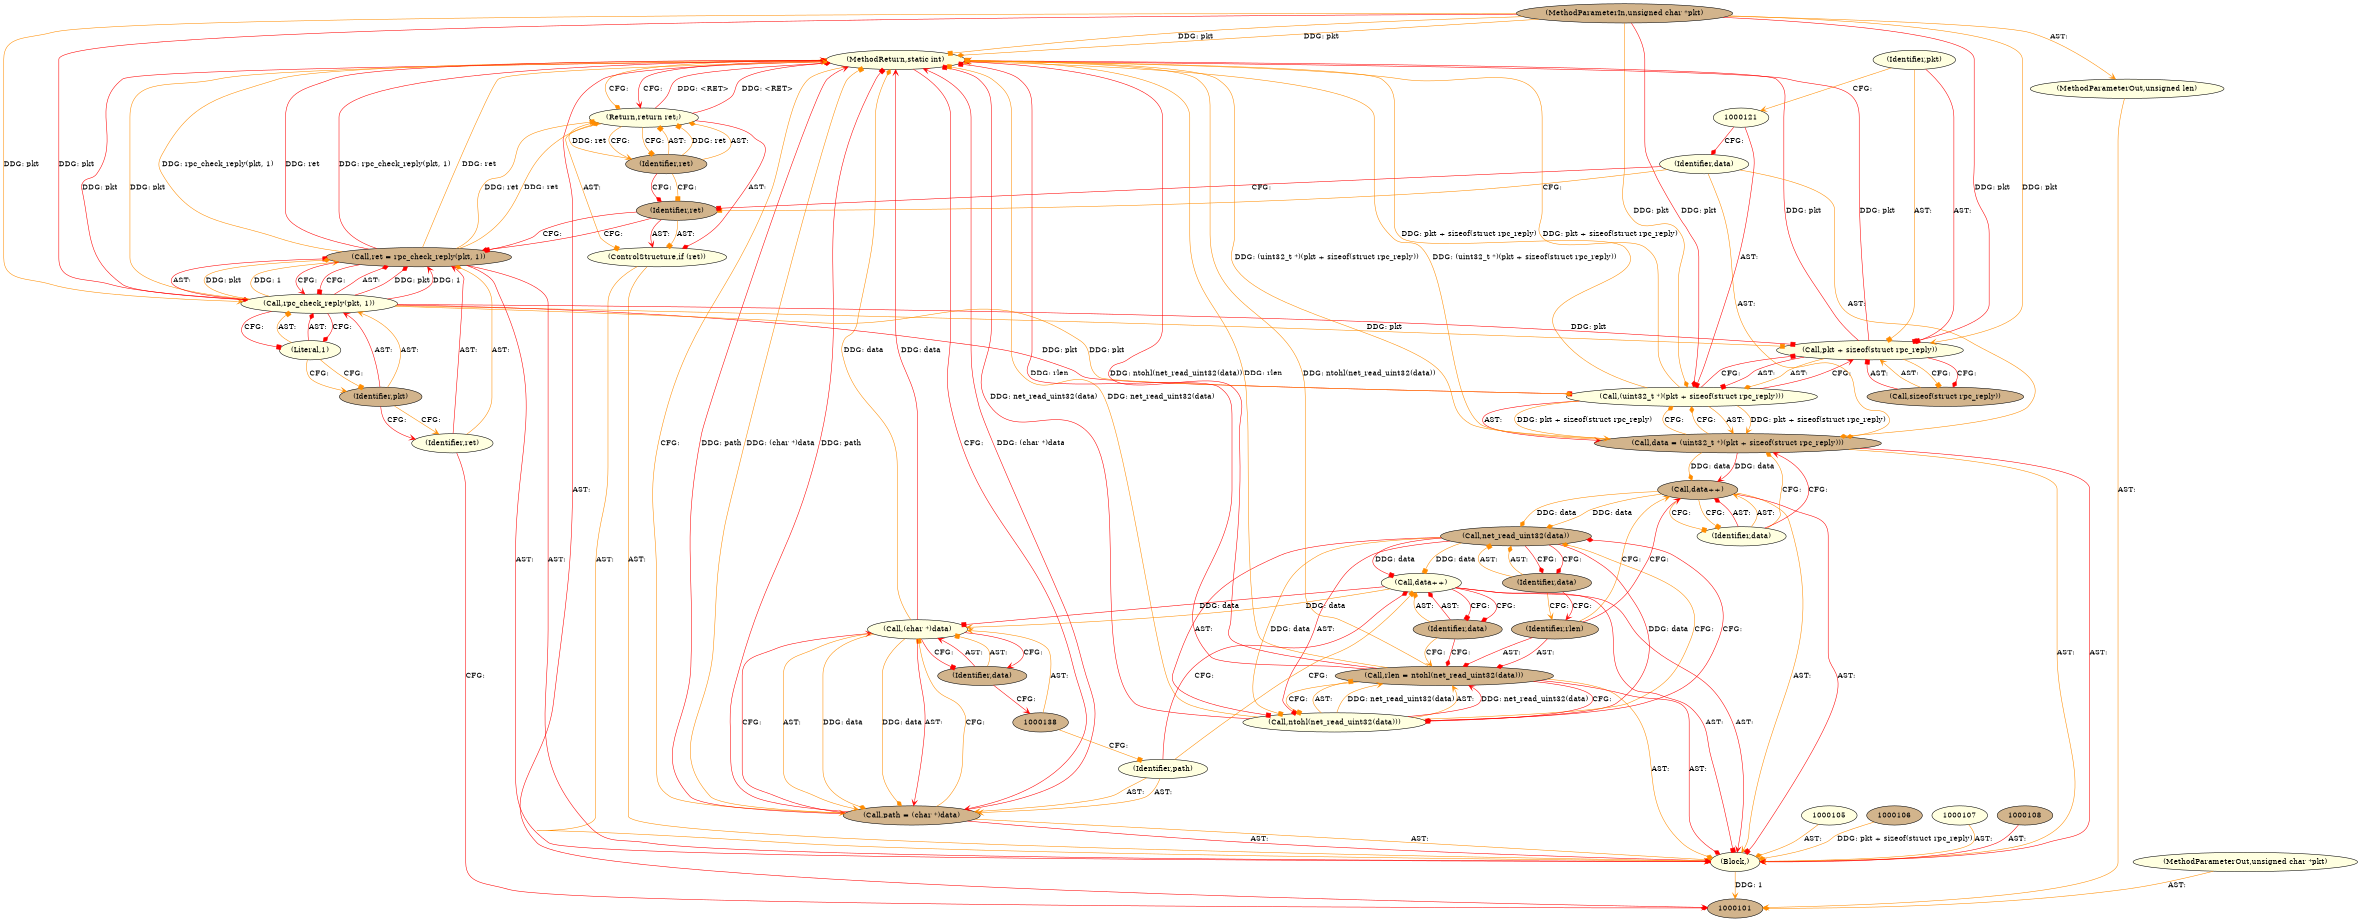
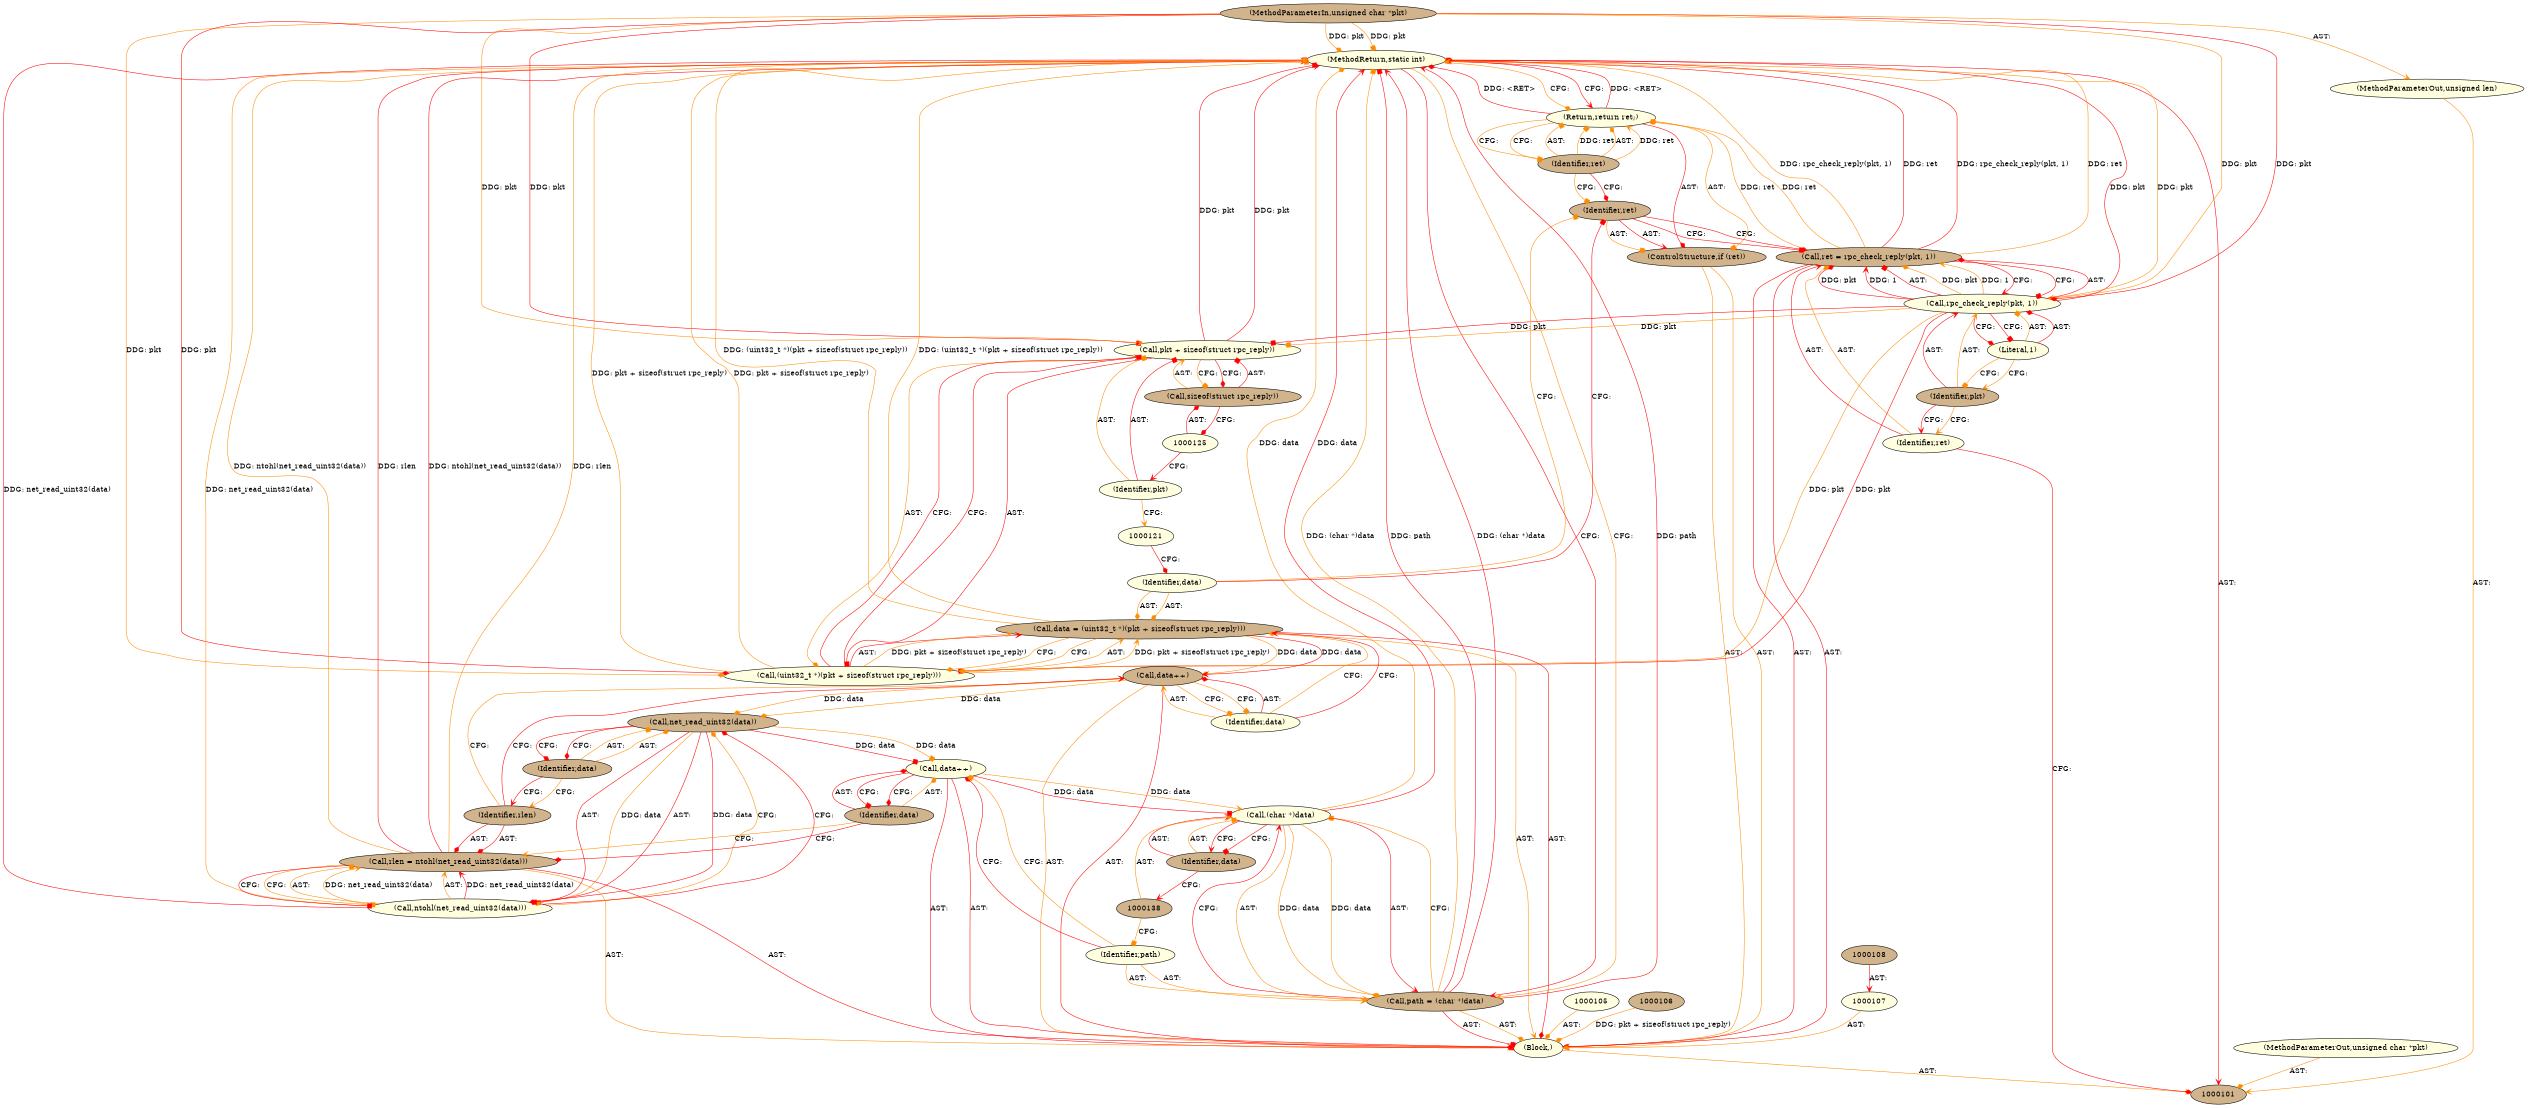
  digraph {
    node [fillcolor=lightyellow style=filled]
    edge [arrowhead=vee color=darkorange]
    n1 [label="(MethodReturn,static int)"]
    n2 [label="(Return,return ret;)"]
    n3 [fillcolor=tan label="(Call,path = (char *)data)"]
    1000101 [fillcolor=tan]
    n5 [fillcolor=tan label="(Identifier,ret)"]
-   n6 [label="(ControlStructure,if (ret))"]
+   n6 [fillcolor=tan label="(ControlStructure,if (ret))"]
    n7 [label="(Block,)"]
    n8 [label="(Call,(char *)data)"]
    n9 [fillcolor=tan label="(MethodParameterIn,unsigned char *pkt)"]
    n10 [label="(Call,pkt + sizeof(struct rpc_reply))"]
    n11 [label="(Call,(uint32_t *)(pkt + sizeof(struct rpc_reply)))"]
    n12 [label="(Call,rpc_check_reply(pkt, 1))"]
    n13 [label="(MethodParameterOut,unsigned len)"]
    n14 [fillcolor=tan label="(Call,sizeof(struct rpc_reply))"]
    n15 [fillcolor=tan label="(Call,data = (uint32_t *)(pkt + sizeof(struct rpc_reply)))"]
    n16 [fillcolor=tan label="(Call,ret = rpc_check_reply(pkt, 1))"]
    n17 [label="(Literal,1)"]
    n18 [label="(MethodParameterOut,unsigned char *pkt)"]
    n19 [fillcolor=tan label="(Identifier,ret)"]
    n20 [fillcolor=tan label="(Call,data++)"]
    n21 [label="(Identifier,data)"]
    n22 [fillcolor=tan label="(Call,net_read_uint32(data))"]
    n23 [label="(Identifier,data)"]
+   1000125
    n25 [label="(Identifier,pkt)"]
    1000121
    n27 [fillcolor=tan label="(Identifier,data)"]
    n28 [label="(Call,ntohl(net_read_uint32(data)))"]
    n29 [label="(Call,data++)"]
    n30 [fillcolor=tan label="(Identifier,rlen)"]
    n31 [fillcolor=tan label="(Call,rlen = ntohl(net_read_uint32(data)))"]
    n32 [fillcolor=tan label="(Identifier,data)"]
    n33 [fillcolor=tan label="(Identifier,data)"]
    1000138 [fillcolor=tan]
    n35 [label="(Identifier,path)"]
    n36 [label="(Identifier,ret)"]
    n37 [fillcolor=tan label="(Identifier,pkt)"]
    1000105
    1000106 [fillcolor=tan]
    1000107
    1000108 [fillcolor=tan]
    n1 -> n2 [arrowhead=diamond label="CFG: "]
    n1 -> n2 [color=red label="CFG: "]
    n1 -> n3 [color=red label="CFG: "]
    n1 -> n3 [label="CFG: "]
    n1 -> 1000101 [color=red label="AST: "]
    n2 -> n1 [arrowhead=diamond color=red label="DDG: <RET>"]
    n2 -> n1 [arrowhead=diamond color=red label="DDG: <RET>"]
    n2 -> n5 [label="CFG: "]
    n2 -> n5 [arrowhead=box label="CFG: "]
    n2 -> n6 [arrowhead=box label="AST: "]
    n2 -> n6 [arrowhead=diamond color=red label="AST: "]
    n3 -> n1 [color=red label="DDG: path"]
    n3 -> n1 [arrowhead=box label="DDG: (char *)data"]
    n3 -> n1 [arrowhead=box color=red label="DDG: path"]
    n3 -> n1 [color=red label="DDG: (char *)data"]
    n3 -> n7 [arrowhead=box color=red label="AST: "]
    n3 -> n7 [arrowhead=diamond label="AST: "]
    n3 -> n8 [arrowhead=box label="CFG: "]
    n3 -> n8 [color=red label="CFG: "]
    n5 -> n2 [arrowhead=box label="AST: "]
    n5 -> n2 [arrowhead=box label="DDG: ret"]
    n5 -> n2 [arrowhead=diamond label="AST: "]
    n5 -> n2 [label="DDG: ret"]
    n5 -> n19 [arrowhead=box label="CFG: "]
    n5 -> n19 [arrowhead=diamond color=red label="CFG: "]
    n6 -> n7 [label="AST: "]
    n6 -> n7 [label="AST: "]
-   n7 -> 1000101 [label="DDG: 1"]
+   n7 -> 1000101 [label="AST: "]
    n8 -> n1 [arrowhead=diamond label="DDG: data"]
    n8 -> n1 [color=red label="DDG: data"]
    n8 -> n3 [label="AST: "]
    n8 -> n3 [arrowhead=diamond label="DDG: data"]
    n8 -> n3 [color=red label="AST: "]
    n8 -> n3 [arrowhead=diamond label="DDG: data"]
    n8 -> n33 [color=red label="CFG: "]
    n8 -> n33 [arrowhead=box color=red label="CFG: "]
    n9 -> n1 [arrowhead=diamond label="DDG: pkt"]
    n9 -> n1 [arrowhead=box label="DDG: pkt"]
    n9 -> n10 [arrowhead=box color=red label="DDG: pkt"]
    n9 -> n10 [label="DDG: pkt"]
    n9 -> n11 [arrowhead=diamond label="DDG: pkt"]
    n9 -> n11 [arrowhead=diamond color=red label="DDG: pkt"]
    n9 -> n12 [label="DDG: pkt"]
    n9 -> n12 [arrowhead=diamond color=red label="DDG: pkt"]
    n9 -> n13 [label="AST: "]
    n10 -> n1 [color=red label="DDG: pkt"]
    n10 -> n1 [arrowhead=box color=red label="DDG: pkt"]
    n10 -> n11 [arrowhead=box color=red label="AST: "]
    n10 -> n11 [arrowhead=diamond label="AST: "]
    n10 -> n14 [arrowhead=box label="CFG: "]
    n10 -> n14 [arrowhead=diamond color=red label="CFG: "]
    n11 -> n1 [label="DDG: pkt + sizeof(struct rpc_reply)"]
    n11 -> n1 [arrowhead=diamond label="DDG: pkt + sizeof(struct rpc_reply)"]
    n11 -> n10 [color=red label="CFG: "]
    n11 -> n10 [arrowhead=box color=red label="CFG: "]
    n11 -> n15 [label="AST: "]
    n11 -> n15 [label="DDG: pkt + sizeof(struct rpc_reply)"]
    n11 -> n15 [color=red label="AST: "]
    n11 -> n15 [label="DDG: pkt + sizeof(struct rpc_reply)"]
    n12 -> n1 [arrowhead=box color=red label="DDG: pkt"]
    n12 -> n1 [arrowhead=box label="DDG: pkt"]
    n12 -> n10 [arrowhead=box label="DDG: pkt"]
    n12 -> n10 [arrowhead=box color=red label="DDG: pkt"]
    n12 -> n11 [arrowhead=box color=red label="DDG: pkt"]
    n12 -> n11 [arrowhead=diamond label="DDG: pkt"]
    n12 -> n16 [arrowhead=diamond color=red label="AST: "]
    n12 -> n16 [arrowhead=diamond color=red label="DDG: pkt"]
    n12 -> n16 [color=red label="DDG: 1"]
    n12 -> n16 [arrowhead=box color=red label="AST: "]
    n12 -> n16 [arrowhead=diamond label="DDG: pkt"]
    n12 -> n16 [label="DDG: 1"]
    n12 -> n17 [arrowhead=diamond color=red label="CFG: "]
    n12 -> n17 [arrowhead=box color=red label="CFG: "]
    n13 -> 1000101 [label="AST: "]
    n14 -> n10 [arrowhead=box color=red label="AST: "]
    n14 -> n10 [label="AST: "]
+   n14 -> 1000125 [arrowhead=diamond color=red label="CFG: "]
    n15 -> n1 [arrowhead=box label="DDG: (uint32_t *)(pkt + sizeof(struct rpc_reply))"]
    n15 -> n1 [arrowhead=box label="DDG: (uint32_t *)(pkt + sizeof(struct rpc_reply))"]
    n15 -> n7 [label="AST: "]
    n15 -> n7 [arrowhead=diamond color=red label="AST: "]
    n15 -> n11 [arrowhead=diamond label="CFG: "]
    n15 -> n11 [arrowhead=diamond label="CFG: "]
    n15 -> n20 [arrowhead=diamond label="DDG: data"]
    n15 -> n20 [color=red label="DDG: data"]
    n16 -> n1 [arrowhead=diamond label="DDG: rpc_check_reply(pkt, 1)"]
    n16 -> n1 [color=red label="DDG: ret"]
    n16 -> n1 [arrowhead=diamond color=red label="DDG: rpc_check_reply(pkt, 1)"]
    n16 -> n1 [label="DDG: ret"]
    n16 -> n2 [arrowhead=box label="DDG: ret"]
    n16 -> n2 [arrowhead=diamond label="DDG: ret"]
    n16 -> n7 [arrowhead=diamond color=red label="AST: "]
    n16 -> n7 [color=red label="AST: "]
    n16 -> n12 [arrowhead=box color=red label="CFG: "]
    n16 -> n12 [color=red label="CFG: "]
    n17 -> n12 [arrowhead=box label="AST: "]
    n17 -> n12 [arrowhead=diamond color=red label="AST: "]
    n17 -> n37 [arrowhead=box label="CFG: "]
    n17 -> n37 [label="CFG: "]
    n18 -> 1000101 [arrowhead=diamond label="AST: "]
    n19 -> n6 [arrowhead=box label="AST: "]
    n19 -> n6 [color=red label="AST: "]
    n19 -> n16 [arrowhead=diamond color=red label="CFG: "]
    n19 -> n16 [arrowhead=box color=red label="CFG: "]
    n20 -> n7 [label="AST: "]
    n20 -> n7 [arrowhead=box color=red label="AST: "]
    n20 -> n21 [arrowhead=box label="CFG: "]
    n20 -> n21 [arrowhead=box label="CFG: "]
    n20 -> n22 [arrowhead=diamond label="DDG: data"]
    n20 -> n22 [arrowhead=diamond label="DDG: data"]
    n21 -> n15 [arrowhead=diamond label="CFG: "]
    n21 -> n15 [color=red label="CFG: "]
    n21 -> n20 [arrowhead=diamond color=red label="AST: "]
    n21 -> n20 [label="AST: "]
    n22 -> n27 [arrowhead=diamond color=red label="CFG: "]
    n22 -> n27 [arrowhead=diamond color=red label="CFG: "]
    n22 -> n28 [arrowhead=box color=red label="AST: "]
    n22 -> n28 [arrowhead=box label="DDG: data"]
    n22 -> n28 [arrowhead=box color=red label="AST: "]
    n22 -> n28 [arrowhead=diamond color=red label="DDG: data"]
    n22 -> n29 [arrowhead=box color=red label="DDG: data"]
    n22 -> n29 [arrowhead=box label="DDG: data"]
    n23 -> n15 [arrowhead=diamond label="AST: "]
    n23 -> n15 [arrowhead=diamond label="AST: "]
    n23 -> n19 [arrowhead=box label="CFG: "]
    n23 -> n19 [arrowhead=box color=red label="CFG: "]
+   1000125 -> n14 [arrowhead=diamond color=red label="AST: "]
+   1000125 -> n25 [color=red label="CFG: "]
    n25 -> n10 [arrowhead=box label="AST: "]
    n25 -> n10 [arrowhead=box color=red label="AST: "]
    n25 -> 1000121 [label="CFG: "]
-   1000121 -> n11 [arrowhead=box color=red label="AST: "]
    1000121 -> n23 [arrowhead=diamond color=red label="CFG: "]
    n27 -> n22 [arrowhead=box label="AST: "]
    n27 -> n22 [arrowhead=diamond label="AST: "]
    n27 -> n30 [label="CFG: "]
    n27 -> n30 [color=red label="CFG: "]
    n28 -> n1 [arrowhead=box color=red label="DDG: net_read_uint32(data)"]
    n28 -> n1 [arrowhead=box label="DDG: net_read_uint32(data)"]
    n28 -> n22 [arrowhead=diamond label="CFG: "]
    n28 -> n22 [arrowhead=diamond color=red label="CFG: "]
    n28 -> n31 [arrowhead=box label="AST: "]
    n28 -> n31 [label="DDG: net_read_uint32(data)"]
    n28 -> n31 [label="AST: "]
    n28 -> n31 [color=red label="DDG: net_read_uint32(data)"]
    n29 -> n7 [arrowhead=box color=red label="AST: "]
    n29 -> n7 [color=red label="AST: "]
    n29 -> n8 [arrowhead=box color=red label="DDG: data"]
    n29 -> n8 [label="DDG: data"]
    n29 -> n32 [arrowhead=box color=red label="CFG: "]
    n29 -> n32 [arrowhead=diamond color=red label="CFG: "]
    n30 -> n20 [label="CFG: "]
    n30 -> n20 [color=red label="CFG: "]
    n30 -> n31 [arrowhead=diamond color=red label="AST: "]
    n30 -> n31 [arrowhead=diamond color=red label="AST: "]
    n31 -> n1 [label="DDG: ntohl(net_read_uint32(data))"]
    n31 -> n1 [arrowhead=box color=red label="DDG: rlen"]
    n31 -> n1 [color=red label="DDG: ntohl(net_read_uint32(data))"]
    n31 -> n1 [arrowhead=box label="DDG: rlen"]
    n31 -> n7 [arrowhead=diamond label="AST: "]
    n31 -> n7 [arrowhead=diamond color=red label="AST: "]
    n31 -> n28 [arrowhead=box label="CFG: "]
    n31 -> n28 [arrowhead=box color=red label="CFG: "]
    n32 -> n29 [arrowhead=diamond label="AST: "]
    n32 -> n29 [arrowhead=diamond color=red label="AST: "]
    n32 -> n31 [arrowhead=diamond color=red label="CFG: "]
    n32 -> n31 [label="CFG: "]
    n33 -> n8 [color=red label="AST: "]
    n33 -> n8 [arrowhead=box label="AST: "]
    n33 -> 1000138 [color=red label="CFG: "]
    1000138 -> n8 [label="AST: "]
    1000138 -> n35 [arrowhead=box label="CFG: "]
    n35 -> n3 [label="AST: "]
    n35 -> n3 [label="AST: "]
    n35 -> n29 [arrowhead=diamond color=red label="CFG: "]
    n35 -> n29 [arrowhead=box label="CFG: "]
    n36 -> 1000101 [arrowhead=diamond color=red label="CFG: "]
    n36 -> n16 [color=red label="AST: "]
    n36 -> n16 [arrowhead=diamond label="AST: "]
    n37 -> n12 [color=red label="AST: "]
    n37 -> n12 [label="AST: "]
    n37 -> n36 [color=red label="CFG: "]
    n37 -> n36 [label="CFG: "]
    1000105 -> n7 [arrowhead=diamond label="AST: "]
    1000106 -> n7 [arrowhead=diamond label="DDG: pkt + sizeof(struct rpc_reply)"]
    1000107 -> n7 [arrowhead=diamond label="AST: "]
-   1000108 -> n7 [color=red label="AST: "]
+   1000108 -> 1000107 [color=red label="AST: "]
  }
